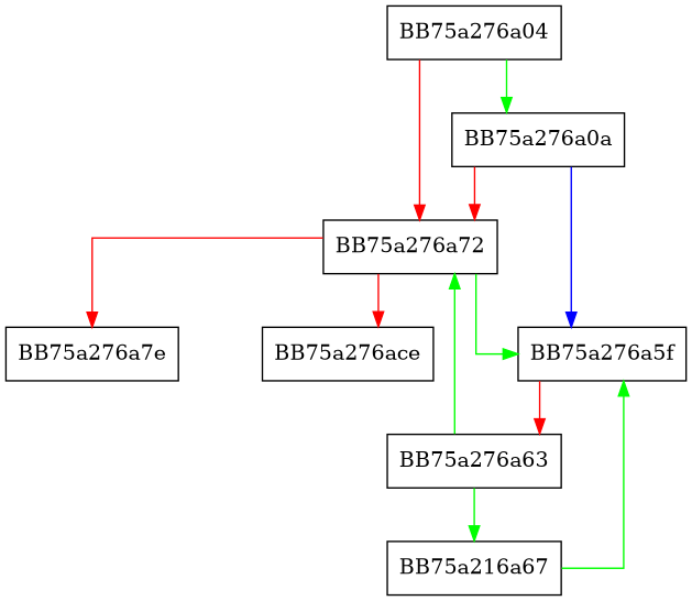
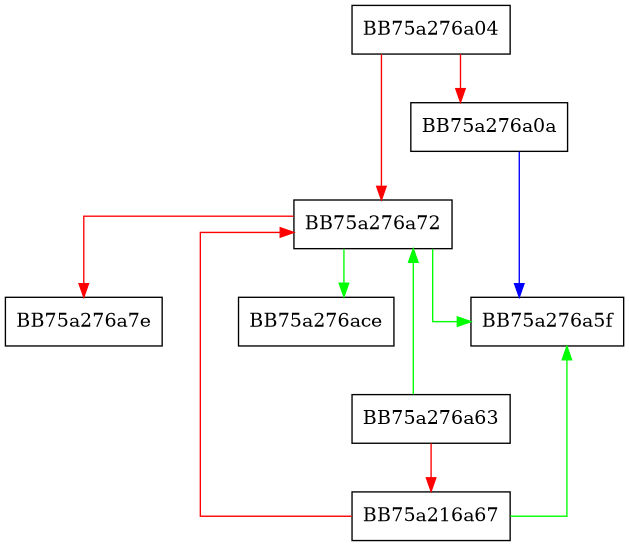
  digraph {
    splines=ortho
    node [shape=box]
    edge [color=red]
    BB75a276a04
    BB75a276a72
    n3 [label=BB75a276a0a]
    BB75a276ace
    BB75a276a7e
    BB75a276a5f
    BB75a276a63
    n8 [label=BB75a216a67]
    BB75a276a04 -> BB75a276a72
-   BB75a276a04 -> n3 [color=green]
-   BB75a276a72 -> BB75a276ace
+   BB75a276a04 -> n3
+   BB75a276a72 -> BB75a276ace [color=green]
    BB75a276a72 -> BB75a276a7e
    BB75a276a72 -> BB75a276a5f [color=green]
    n3 -> BB75a276a5f [color=blue]
-   BB75a276a5f -> BB75a276a63
    BB75a276a63 -> BB75a276a72 [color=green]
-   BB75a276a63 -> n8 [color=green]
-   n3 -> BB75a276a72
+   BB75a276a63 -> n8
+   n8 -> BB75a276a72
    n8 -> BB75a276a5f [color=green]
  }
